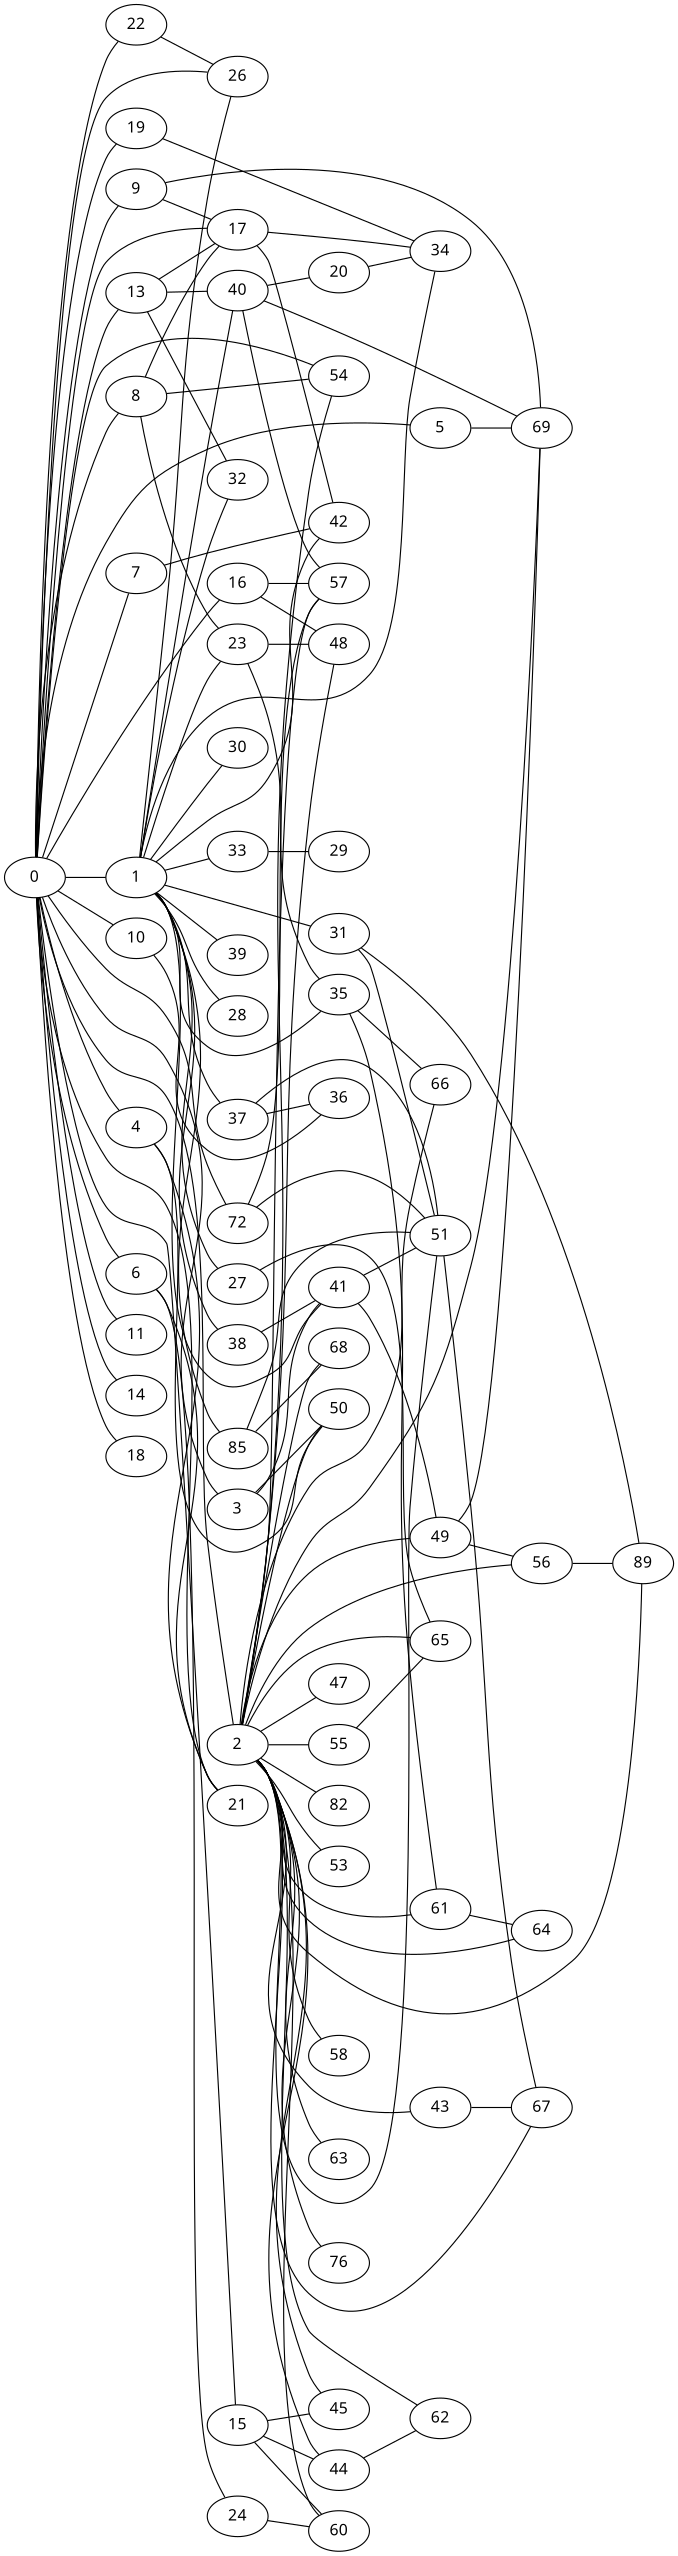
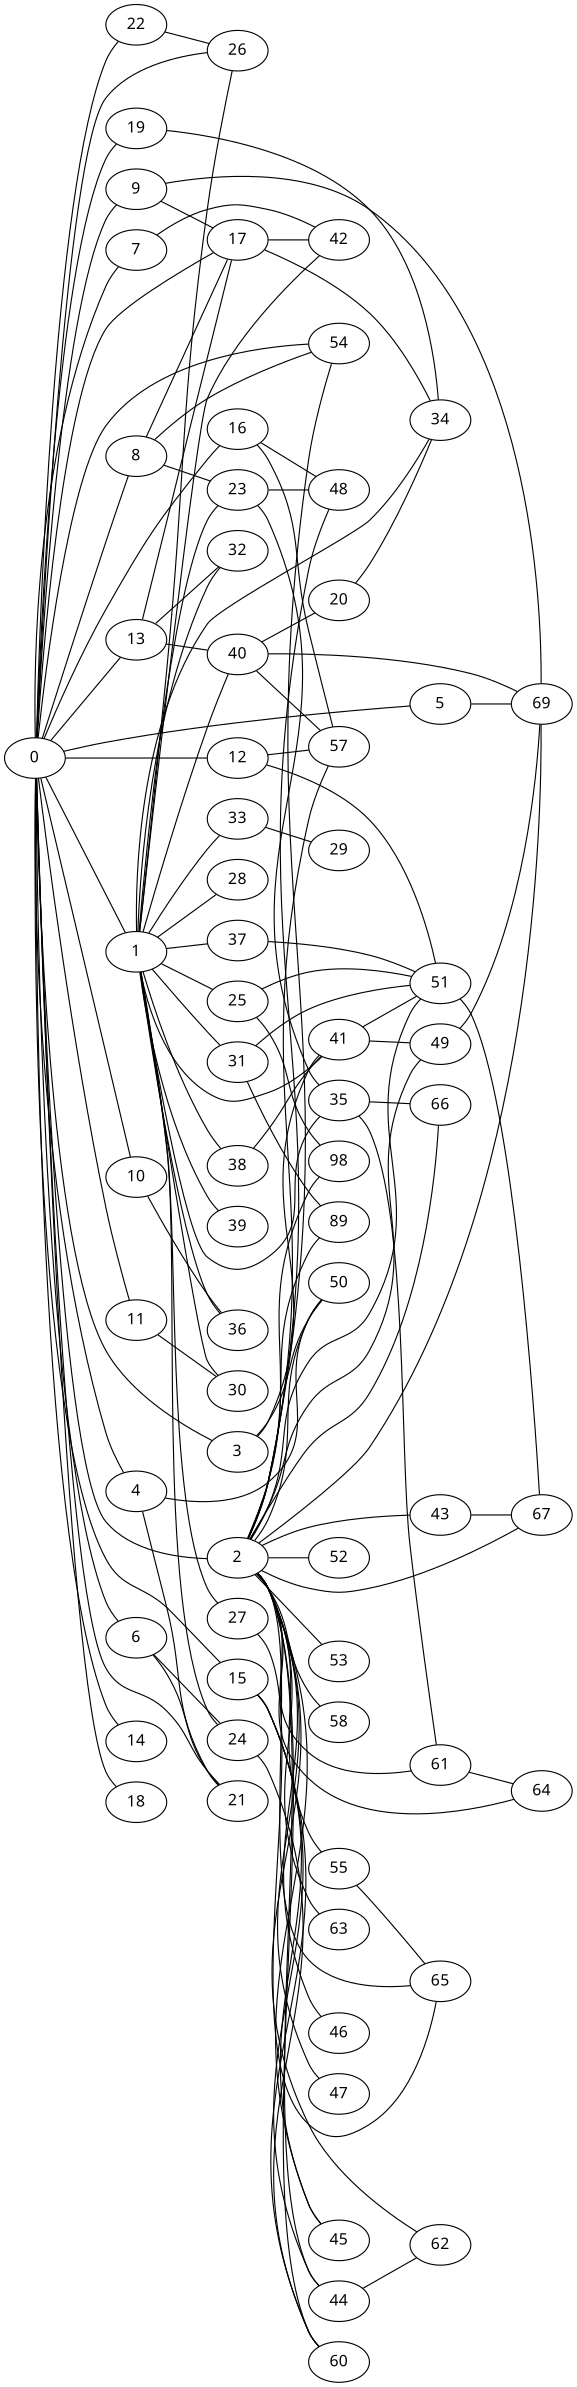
  graph {
    fontname="Noto Sans"
    rankdir=LR
    node [fontname="Noto Sans"]
    edge [fontname="Noto Sans"]
    0
    1
    2
    3
    4
    5
    6
    7
    8
    9
    10
    11
-   12 [label=72]
+   12
    13
    14
    15
    16
    17
    18
    19
    21
    22
    54
    26
    32
    34
    35
    36
    37
    38
    33
    40
    41
    42
    39
    23
    24
-   25 [label=85]
+   25
    27
    28
    30
    31
    43
    44
    45
-   46 [label=76]
+   46
    47
    48
    49
    50
    51
-   52 [label=82]
+   52
    53
    55
-   56
    57
    58
    n58 [label=89]
    60
    61
    62
    63
    64
    65
    66
    67
-   68
+   68 [label=98]
    69
    20
    29
    0 -- 1
    0 -- 2
    0 -- 3
    0 -- 4
    0 -- 5
    0 -- 6
    0 -- 7
    0 -- 8
    0 -- 9
    0 -- 10
    0 -- 11
    0 -- 12
    0 -- 13
    0 -- 14
    0 -- 15
    0 -- 16
    0 -- 17
    0 -- 18
    0 -- 19
    0 -- 21
    0 -- 22
    0 -- 54
    0 -- 26
    1 -- 26
    1 -- 32
    1 -- 34
    1 -- 35
-   37 -- 36
+   1 -- 36
    1 -- 37
    1 -- 38
    1 -- 33
    1 -- 40
    1 -- 41
    1 -- 42
    1 -- 39
    1 -- 23
+   1 -- 24
    1 -- 25
    1 -- 27
    1 -- 28
    1 -- 30
    1 -- 31
    2 -- 54
    2 -- 43
    2 -- 44
    2 -- 45
    2 -- 46
    2 -- 47
    2 -- 48
    2 -- 49
    2 -- 50
    2 -- 51
    2 -- 52
    2 -- 53
    2 -- 55
-   2 -- 56
    2 -- 57
    2 -- 58
    2 -- n58
    2 -- 60
    2 -- 61
    2 -- 62
    2 -- 63
    2 -- 64
    2 -- 65
    2 -- 66
    2 -- 67
    2 -- 68
    2 -- 69
    3 -- 41
    3 -- 50
    4 -- 21
    4 -- 50
    5 -- 69
    6 -- 21
    6 -- 24
    7 -- 42
    8 -- 17
    8 -- 54
    8 -- 23
    9 -- 17
    9 -- 69
    10 -- 36
+   11 -- 30
    12 -- 51
    12 -- 57
    13 -- 17
    13 -- 32
    13 -- 40
    15 -- 44
    15 -- 45
    15 -- 60
    16 -- 48
    16 -- 57
    17 -- 34
    17 -- 42
    19 -- 34
    22 -- 26
    35 -- 61
    35 -- 66
    37 -- 51
    38 -- 41
    33 -- 29
    40 -- 57
    40 -- 69
    40 -- 20
    41 -- 49
    41 -- 51
    23 -- 35
    23 -- 48
    24 -- 60
    25 -- 51
    25 -- 68
    27 -- 65
    31 -- 51
    31 -- n58
    43 -- 67
    44 -- 62
-   49 -- 56
    49 -- 69
    51 -- 67
    55 -- 65
-   56 -- n58
    61 -- 64
    20 -- 34
  }
